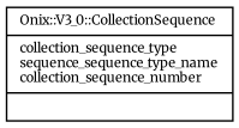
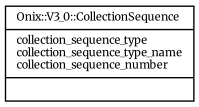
  digraph {
    fontname=Merriweather
    fontsize=8
-   n1 [fontname=Merriweather fontsize=8 label="{Onix::V3_0::CollectionSequence\l|collection_sequence_type\lsequence_sequence_type_name\lcollection_sequence_number\l|\l}" shape=record]
+   n1 [fontname=Merriweather fontsize=8 label="{Onix::V3_0::CollectionSequence\l|collection_sequence_type\lcollection_sequence_type_name\lcollection_sequence_number\l|\l}" shape=record]
  }
